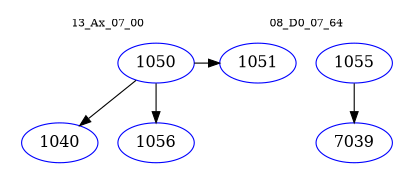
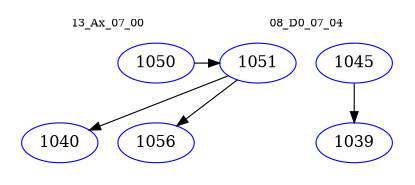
  digraph {
    node [color=blue]
    edge [color=black]
    n1 [label=1050]
    n2 [label=1040]
    n3 [label=1056]
-   n4 [label=1055]
-   n5 [label=7039]
+   n4 [label=1045]
+   n5 [label=1039]
    n6 [label=1051]
    subgraph cluster_1 {
      color=white
      fontsize=10
      label="13_Ax_07_00"
      n1
      n2
      n3
    }
    subgraph cluster_2 {
      color=white
      fontsize=10
-     label="08_D0_07_64"
+     label="08_D0_07_04"
      n4
      n5
      n6
    }
-   n1 -> n2
-   n1 -> n3
+   n6 -> n2
+   n6 -> n3
    n1 -> n6
    n4 -> n5
  }
